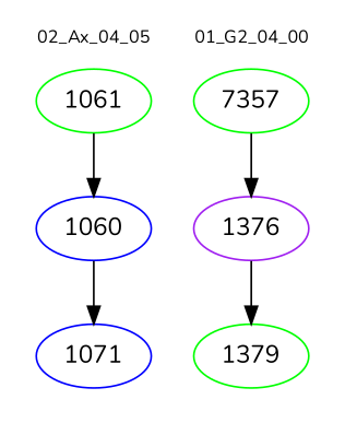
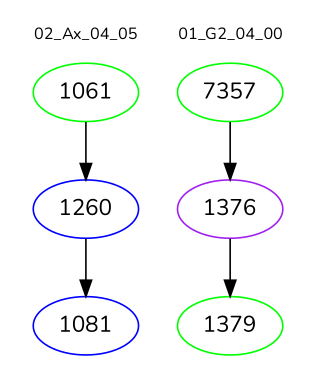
  digraph {
    fontname=Nunito
    node [color=green fontname=Nunito]
    edge [color=black fontname=Nunito]
    n1 [label=1061]
-   n2 [color=blue label=1060]
-   n3 [color=blue label=1071]
+   n2 [color=blue label=1260]
+   n3 [color=blue label=1081]
    n4 [label=7357]
    n5 [color=purple label=1376]
    n6 [label=1379]
    subgraph cluster_1 {
      color=white
      fontsize=10
      label="02_Ax_04_05"
      n1
      n2
      n3
    }
    subgraph cluster_2 {
      color=white
      fontsize=10
      label="01_G2_04_00"
      n4
      n5
      n6
    }
    n1 -> n2
    n2 -> n3
    n4 -> n5
    n5 -> n6
  }
